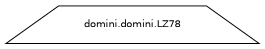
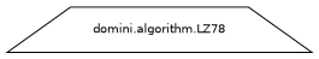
  digraph {
    rankdir=LR
-   n1 [color=black fillcolor=white fontname=Helvetica fontsize=10 height=0.2 label="domini.domini.LZ78" shape=trapezium style=filled width=0.4]
+   n1 [color=black fillcolor=white fontname=Helvetica fontsize=10 height=0.2 label="domini.algorithm.LZ78" shape=trapezium style=filled width=0.4]
  }
